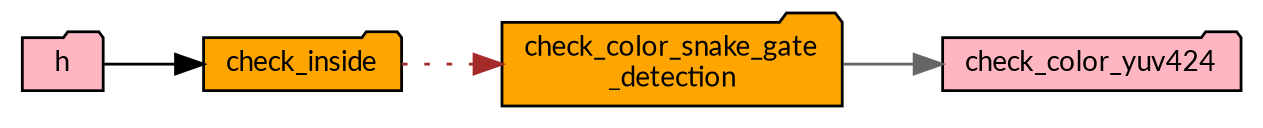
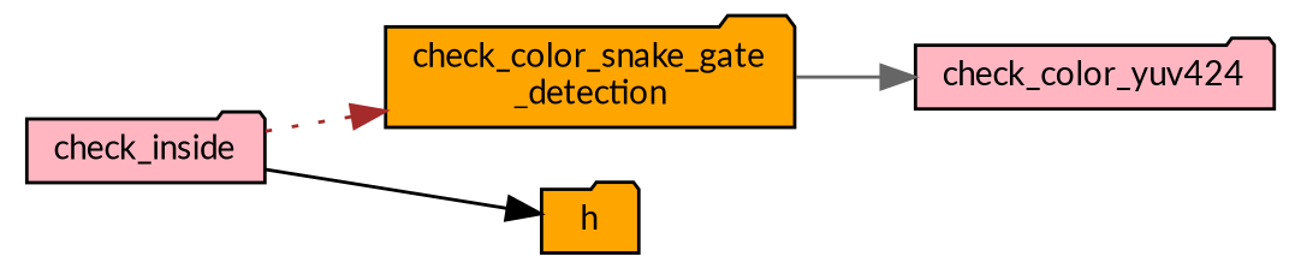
  digraph {
    fontname=Lato
    rankdir=LR
    node [color=black fillcolor=orange fontname=Lato fontsize=10 shape=folder style=filled]
    edge [fontname=Lato fontsize=10 labelfontname=FreeSans labelfontsize=10 style=solid]
-   n1 [fontcolor=black height=0.2 label=check_inside width=0.4]
+   n1 [fillcolor=lightpink fontcolor=black height=0.2 label=check_inside width=0.4]
    n2 [height=0.2 label="check_color_snake_gate\l_detection" width=0.4]
-   n3 [fillcolor=lightpink height=0.2 label=h width=0.4]
+   n3 [height=0.2 label=h width=0.4]
    n4 [fillcolor=lightpink height=0.2 label=check_color_yuv424 width=0.4]
    n1 -> n2 [color=brown style=dotted]
-   n3 -> n1 [color=black]
+   n1 -> n3 [color=black]
    n2 -> n4 [color=gray40]
  }
